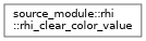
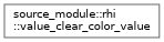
  digraph {
    rankdir=LR
-   n1 [color=grey40 fillcolor=white fontname=Helvetica fontsize=10 height=0.2 label="source_module::rhi\l::rhi_clear_color_value" shape=box style=filled width=0.4]
+   n1 [color=grey40 fillcolor=white fontname=Helvetica fontsize=10 height=0.2 label="source_module::rhi\l::value_clear_color_value" shape=box style=filled width=0.4]
  }
